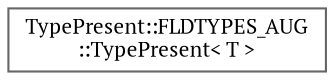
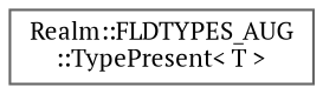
  digraph {
    rankdir=LR
    fontname="PT Serif"
-   n1 [color=grey40 fillcolor=white fontname="PT Serif" fontsize=10 height=0.2 label="TypePresent::FLDTYPES_AUG\l::TypePresent\< T \>" shape=box style=filled width=0.4]
+   n1 [color=grey40 fillcolor=white fontname="PT Serif" fontsize=10 height=0.2 label="Realm::FLDTYPES_AUG\l::TypePresent\< T \>" shape=box style=filled width=0.4]
  }
